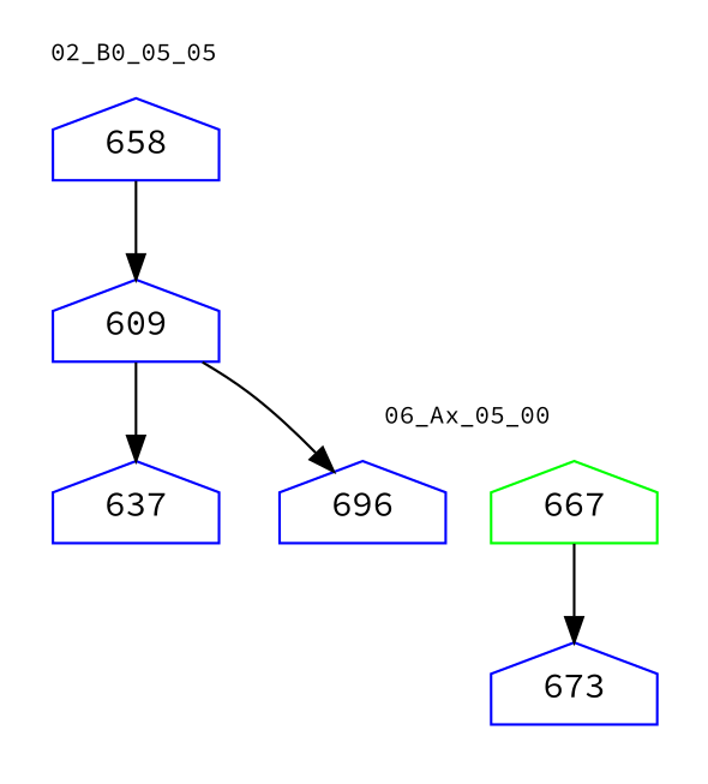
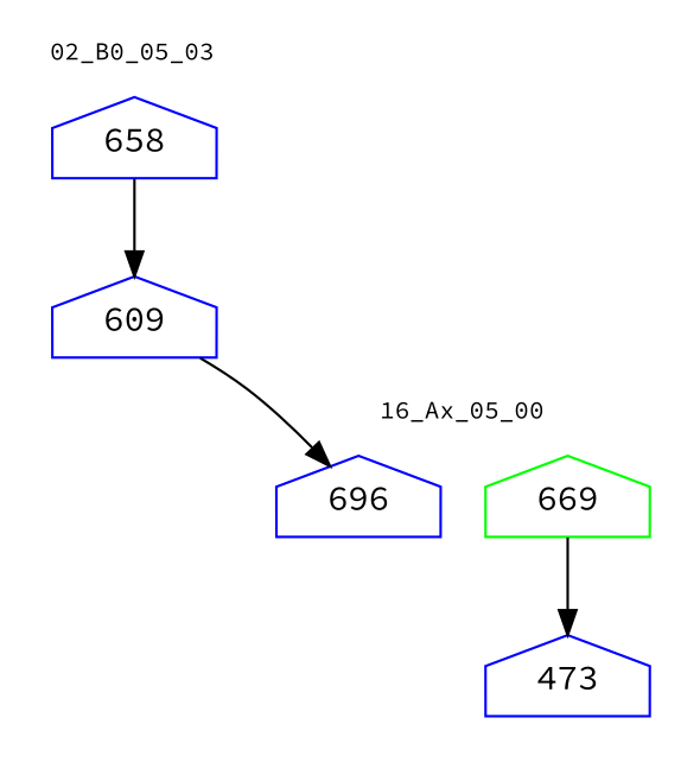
  digraph {
    fontname="Source Code Pro"
    node [color=blue fontname="Source Code Pro" shape=house]
    edge [color=black fontname="Source Code Pro"]
-   n1 [color=green label=667]
-   n2 [label=673]
+   n1 [color=green label=669]
+   n2 [label=473]
    n3 [label=696]
    n4 [label=658]
    n5 [label=609]
-   n6 [label=637]
    subgraph cluster_1 {
      color=white
      fontsize=10
-     label="06_Ax_05_00"
+     label="16_Ax_05_00"
      n1
      n2
      n3
    }
    subgraph cluster_2 {
      color=white
      fontsize=10
-     label="02_B0_05_05"
+     label="02_B0_05_03"
      n4
      n5
-     n6
    }
    n1 -> n2
    n4 -> n5
    n5 -> n3
-   n5 -> n6
  }
